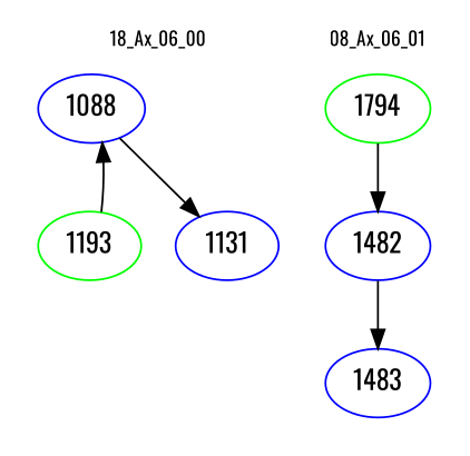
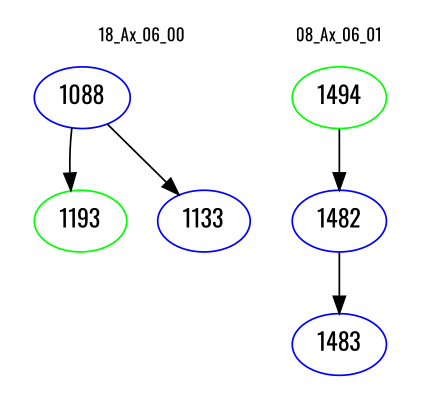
  digraph {
    fontname=Oswald
    node [color=blue fontname=Oswald]
    edge [color=black fontname=Oswald]
    n1 [label=1088]
    n2 [color=green label=1193]
-   n3 [label=1131]
+   n3 [label=1133]
    n4 [label=1482]
    n5 [label=1483]
-   n6 [color=green label=1794]
+   n6 [color=green label=1494]
    subgraph cluster_1 {
      color=white
      fontsize=10
      label="18_Ax_06_00"
      n1
      n2
      n3
    }
    subgraph cluster_2 {
      color=white
      fontsize=10
      label="08_Ax_06_01"
      n4
      n5
      n6
    }
-   n2 -> n1
+   n1 -> n2
    n1 -> n3
    n4 -> n5
    n6 -> n4
  }
